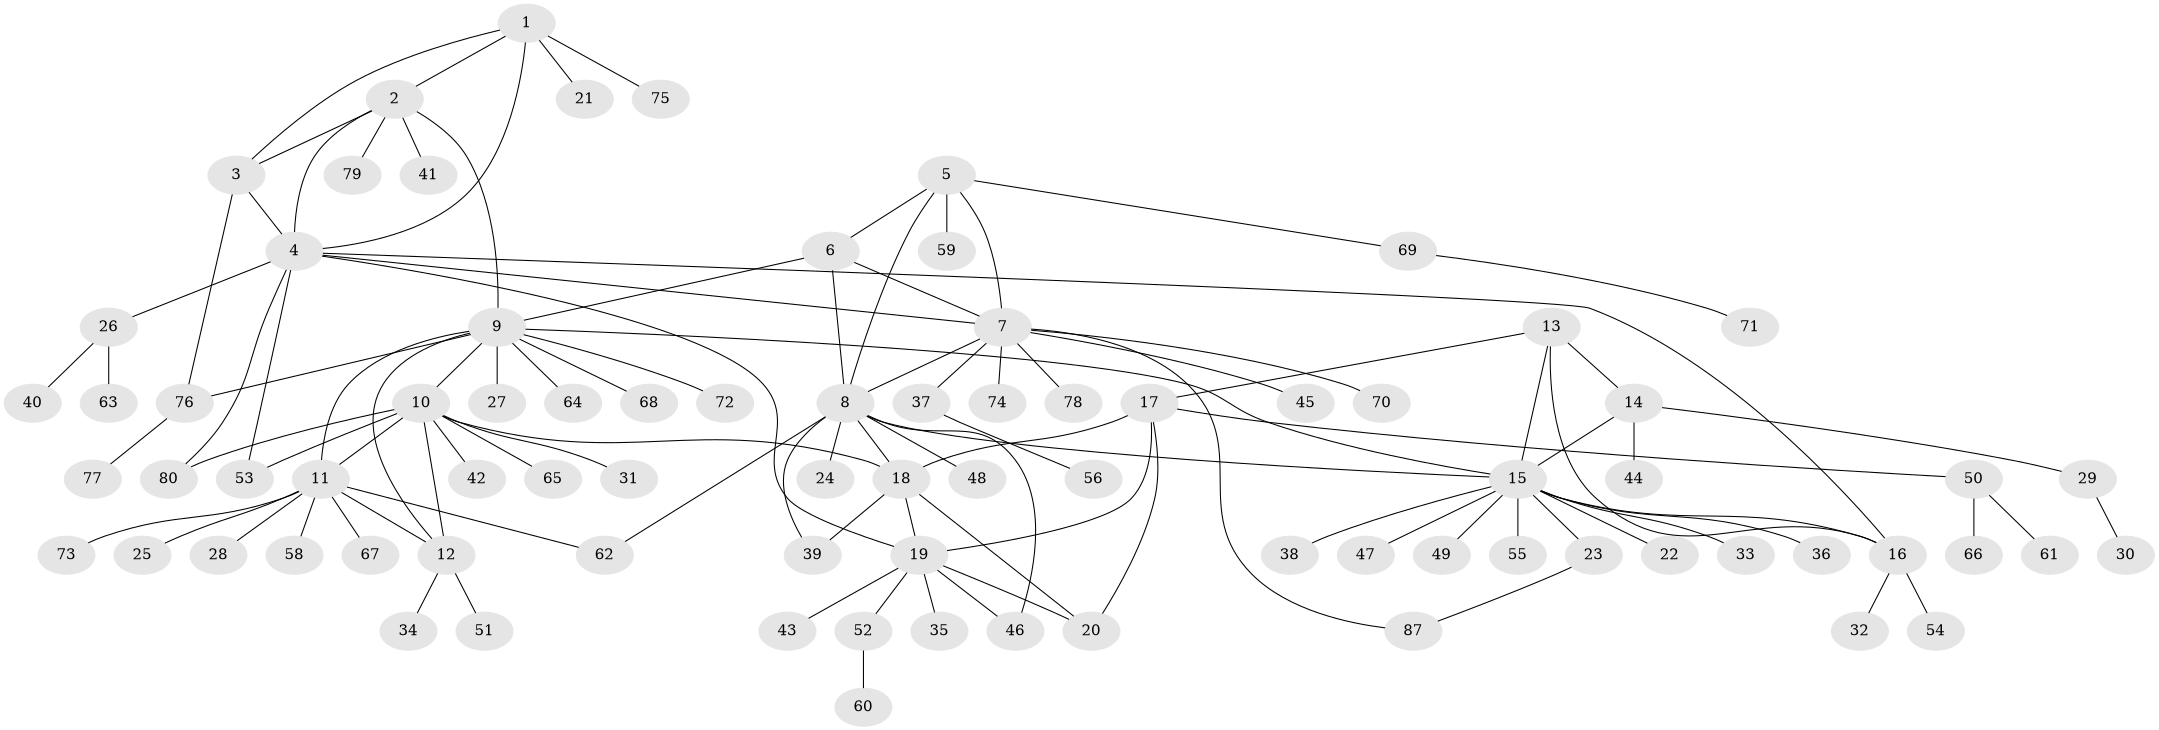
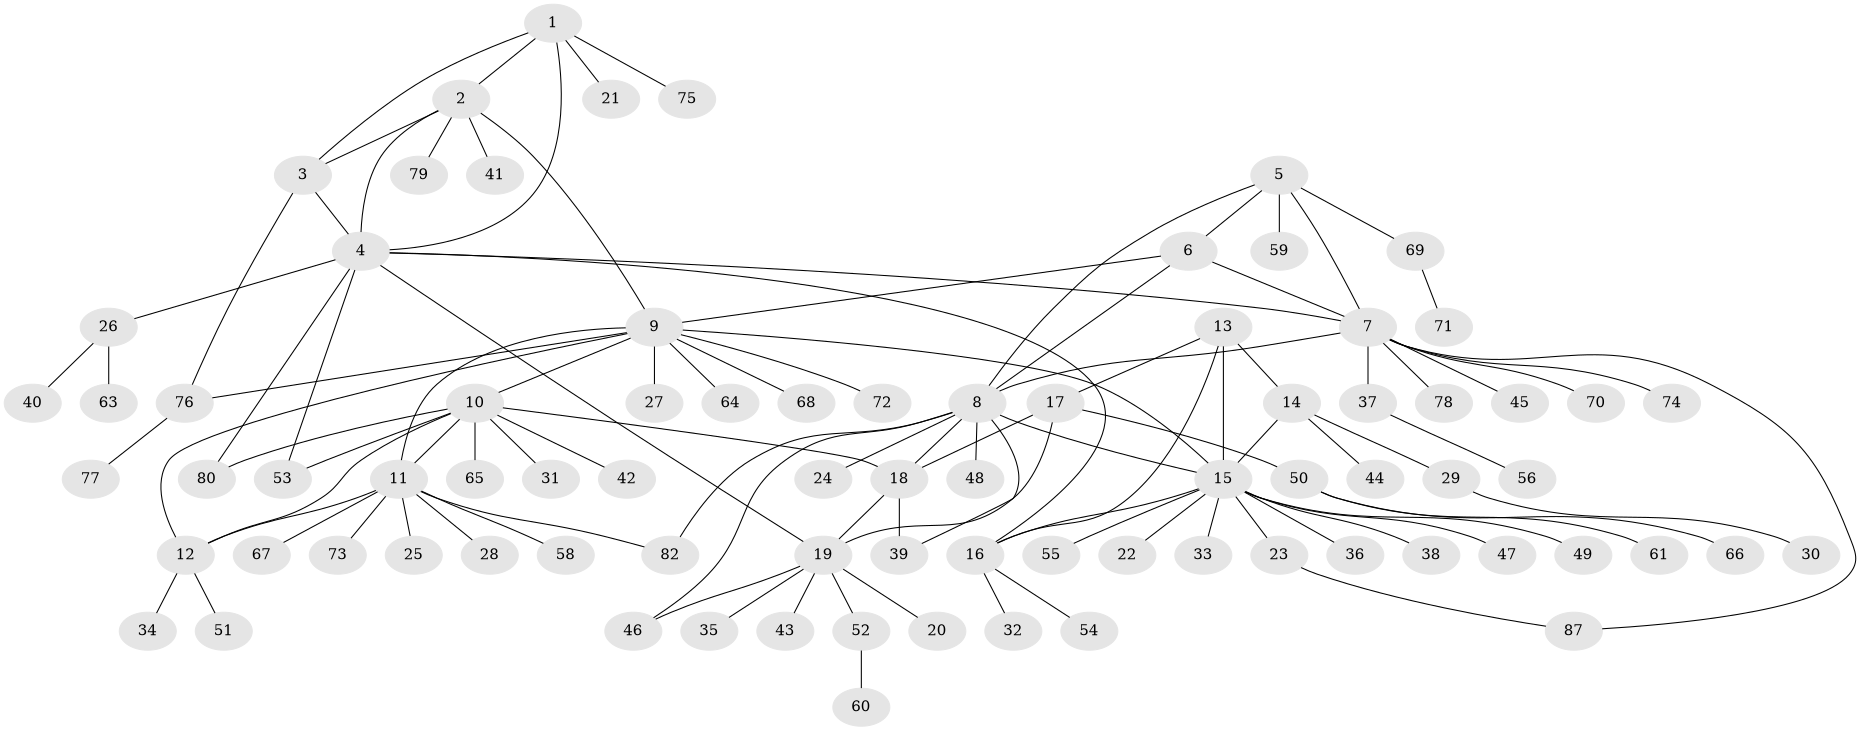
  graph {
    node [color=gray90 style=filled]
    1
    2
    3
    4
    21
    75
    9
    41
    79
    76
    7
    16
    19
    26
    53
    80
    15
    10
    11
    12
    27
    64
    68
    72
    77
    8
    37
    45
    n29 [label=87]
    70
    74
    78
    32
    54
    46
    20
    35
    43
    52
    40
    63
    5
    6
    59
    69
    18
    24
    39
    48
-   62
+   62 [label=82]
    71
    56
    22
    23
    33
    36
    38
    47
    49
    55
    31
    42
    65
    25
    28
    58
    67
    73
    34
    51
    13
    14
    17
    29
    44
    50
    30
    61
    66
    60
    1 -- 2
    1 -- 3
    1 -- 4
    1 -- 21
    1 -- 75
    2 -- 3
    2 -- 4
    2 -- 9
    2 -- 41
    2 -- 79
    3 -- 4
    3 -- 76
    4 -- 7
    4 -- 16
    4 -- 19
    4 -- 26
    4 -- 53
    4 -- 80
    9 -- 76
    9 -- 15
    9 -- 10
    9 -- 11
    9 -- 12
    9 -- 27
    9 -- 64
    9 -- 68
    9 -- 72
    76 -- 77
    7 -- 8
    7 -- 37
    7 -- 45
    7 -- n29
    7 -- 70
    7 -- 74
    7 -- 78
    16 -- 32
    16 -- 54
    19 -- 46
    19 -- 20
    19 -- 35
    19 -- 43
    19 -- 52
    26 -- 40
    26 -- 63
    15 -- 16
    15 -- 22
    15 -- 23
    15 -- 33
    15 -- 36
    15 -- 38
    15 -- 47
    15 -- 49
    15 -- 55
    10 -- 53
    10 -- 80
    10 -- 11
    10 -- 12
    10 -- 18
    10 -- 31
    10 -- 42
    10 -- 65
    11 -- 12
    11 -- 62
    11 -- 25
    11 -- 28
    11 -- 58
    11 -- 67
    11 -- 73
    12 -- 34
    12 -- 51
    8 -- 15
    8 -- 46
    8 -- 18
    8 -- 24
    8 -- 39
    8 -- 48
    8 -- 62
    37 -- 56
    52 -- 60
    5 -- 7
    5 -- 8
    5 -- 6
    5 -- 59
    5 -- 69
    6 -- 9
    6 -- 7
    6 -- 8
    69 -- 71
    18 -- 19
-   18 -- 20
    18 -- 39
    23 -- n29
    13 -- 16
    13 -- 15
    13 -- 14
    13 -- 17
    14 -- 15
    14 -- 29
    14 -- 44
    17 -- 19
-   17 -- 20
    17 -- 18
    17 -- 50
    29 -- 30
    50 -- 61
    50 -- 66
  }
